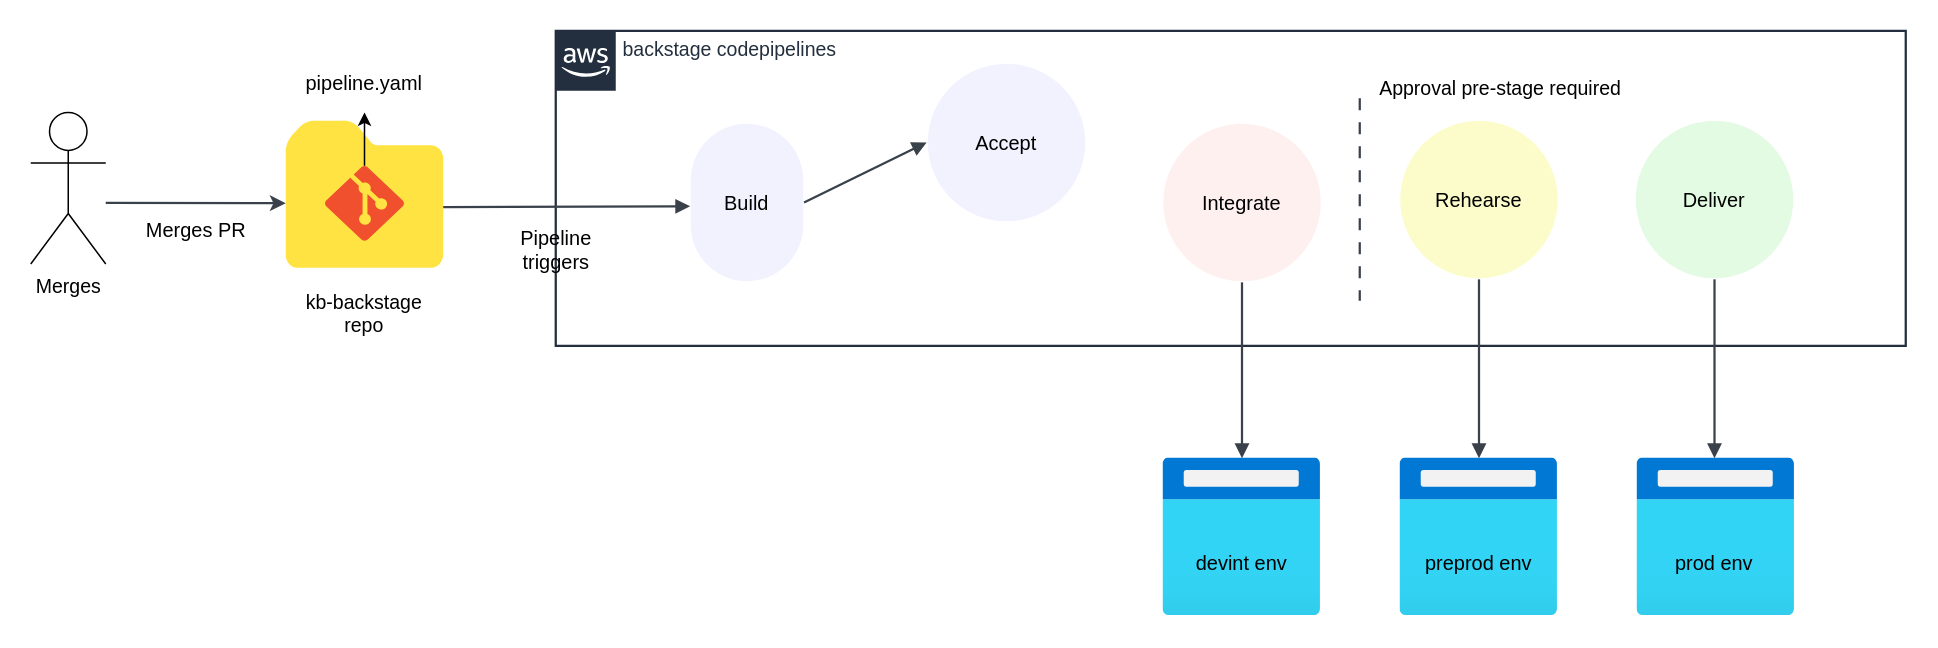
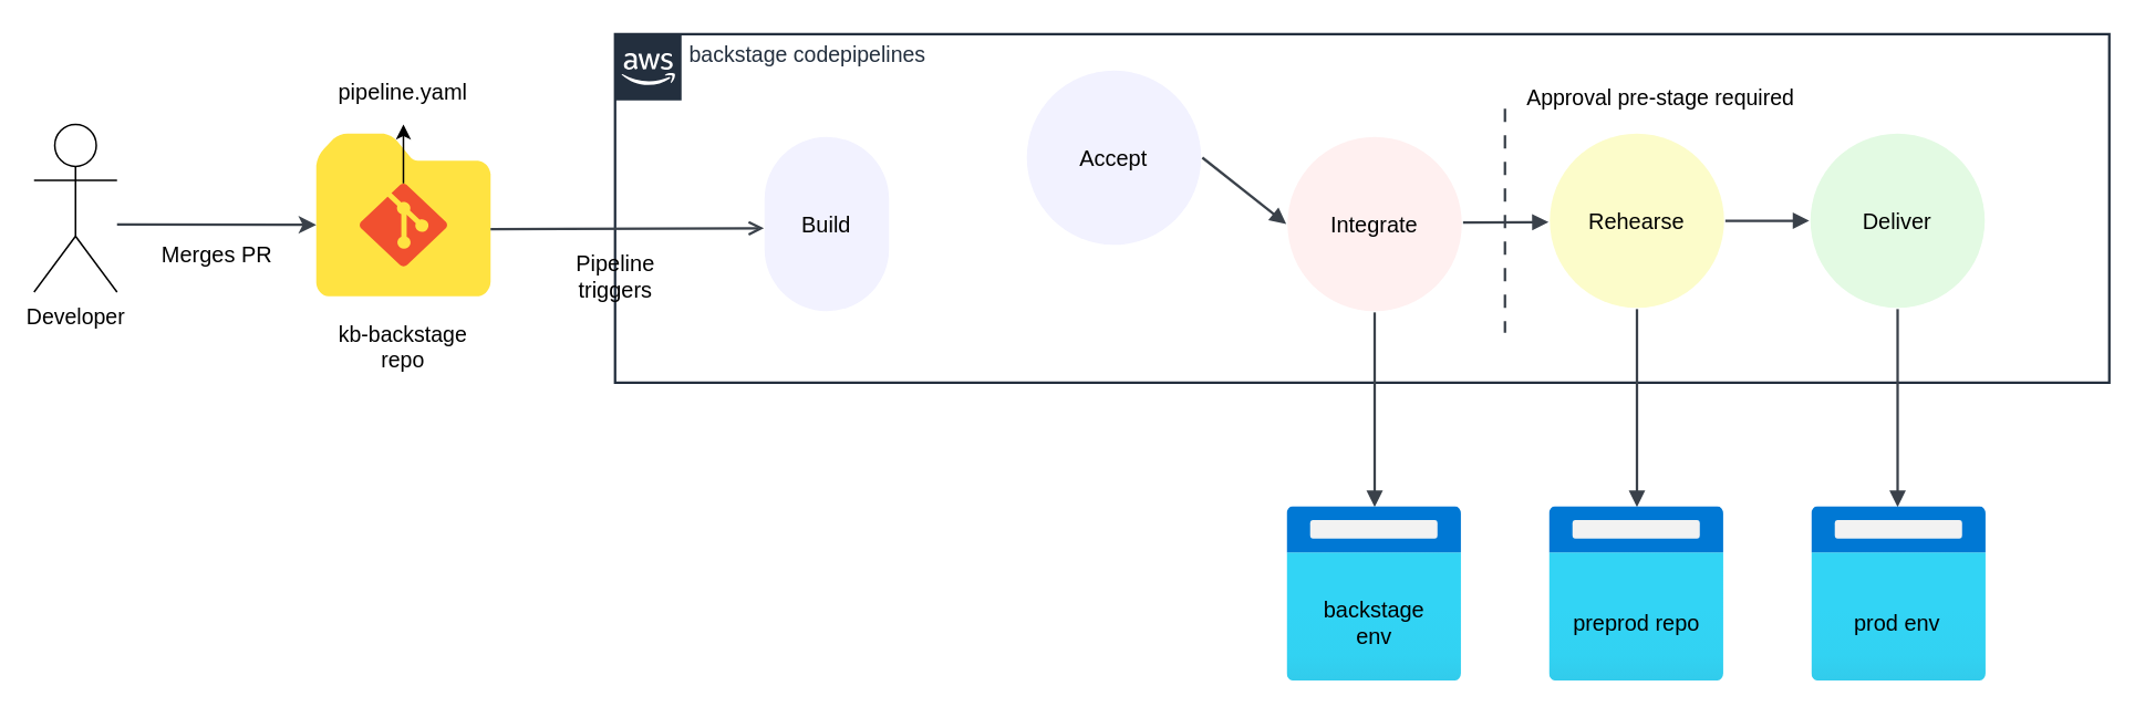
  <mxCell id="0" />
  <mxCell id="1" parent="0" />
  <mxCell id="2" value="backstage codepipelines" style="html=1;overflow=block;blockSpacing=1;whiteSpace=wrap;shape=mxgraph.aws4.group;grIcon=mxgraph.aws4.group_aws_cloud_alt;verticalAlign=top;align=left;grIconSize=40;spacingLeft=45;spacingTop=5;container=1;pointerEvents=0;collapsible=0;recursiveResize=0;fontSize=13;fontColor=#232f3e;spacing=0;strokeColor=#232f3e;strokeOpacity=100;fillOpacity=0;rounded=1;absoluteArcSize=1;arcSize=9;fillColor=#ffffff;strokeWidth=1.5;lucidId=2KGfHWABHawL;" vertex="1" parent="1"><mxGeometry x="370" y="20" width="900" height="210" as="geometry" /></mxCell>
  <mxCell id="3" value="&lt;br&gt;kb-backstage repo" style="html=1;overflow=block;blockSpacing=1;whiteSpace=wrap;verticalLabelPosition=bottom;verticalAlign=top;shape=mxgraph.mscae.enterprise.folder;fontSize=13;spacing=0;strokeColor=none;strokeOpacity=100;fillOpacity=100;rounded=1;absoluteArcSize=1;arcSize=9;fillColor=#ffe342;strokeWidth=1.5;lucidId=eGGf3EeWSj8d;" vertex="1" parent="1"><mxGeometry x="190" y="80" width="105" height="98" as="geometry" /></mxCell>
  <mxCell id="4" style="edgeStyle=orthogonalEdgeStyle;rounded=0;orthogonalLoop=1;jettySize=auto;html=1;exitX=0.5;exitY=0;exitDx=0;exitDy=0;exitPerimeter=0;entryX=0.5;entryY=1;entryDx=0;entryDy=0;" edge="1" parent="1" source="5" target="31"><mxGeometry relative="1" as="geometry" /></mxCell>
  <mxCell id="5" value="" style="html=1;overflow=block;blockSpacing=1;whiteSpace=wrap;verticalLabelPosition=bottom;verticalAlign=top;shape=mxgraph.azure.git_repository;fontSize=13;spacing=0;strokeColor=none;strokeOpacity=100;fillOpacity=100;rounded=1;absoluteArcSize=1;arcSize=9;fillColor=#f1502f;strokeWidth=1.5;lucidId=nGGfZwfqaX4J;" vertex="1" parent="1"><mxGeometry x="216" y="110" width="53" height="50" as="geometry" /></mxCell>
  <mxCell id="6" value="" style="html=1;jettySize=18;whiteSpace=wrap;fontSize=13;strokeColor=#3a414a;strokeOpacity=100;strokeWidth=1.5;rounded=0;startArrow=none;entryX=0;entryY=0.451;entryPerimeter=0;lucidId=VIGfQbbP7d6Y;" edge="1" parent="1"><mxGeometry width="100" height="100" relative="1" as="geometry"><Array as="points" /><mxPoint x="70" y="134.76" as="sourcePoint" /><mxPoint x="190" y="134.958" as="targetPoint" /></mxGeometry></mxCell>
  <mxCell id="7" value="Merges PR" style="html=1;overflow=block;blockSpacing=1;whiteSpace=wrap;fontSize=13.3;fontColor=default;spacing=3.8;strokeOpacity=0;fillOpacity=0;rounded=1;absoluteArcSize=1;arcSize=9;fillColor=#000000;strokeWidth=NaN;lucidId=WJGfb9cCsdo3;" vertex="1" parent="1"><mxGeometry x="85" y="140" width="91" height="26" as="geometry" /></mxCell>
- <mxCell id="8" value="" style="html=1;jettySize=18;whiteSpace=wrap;fontSize=13;strokeColor=#3a414a;strokeOpacity=100;strokeWidth=1.5;rounded=0;startArrow=none;endArrow=block;endFill=1;exitX=1;exitY=0.587;exitPerimeter=0;entryX=-0.005;entryY=0.524;entryPerimeter=0;lucidId=9gIfCkF.RCnO;" edge="1" parent="1" source="3" target="10"><mxGeometry width="100" height="100" relative="1" as="geometry"><Array as="points" /></mxGeometry></mxCell>
+ <mxCell id="8" value="" style="html=1;jettySize=18;whiteSpace=wrap;fontSize=13;strokeColor=#3a414a;strokeOpacity=100;strokeWidth=1.5;rounded=0;startArrow=none;endArrow=open;endFill=1;exitX=1;exitY=0.587;exitPerimeter=0;entryX=-0.005;entryY=0.524;entryPerimeter=0;lucidId=9gIfCkF.RCnO;" edge="1" parent="1" source="3" target="10"><mxGeometry width="100" height="100" relative="1" as="geometry"><Array as="points" /></mxGeometry></mxCell>
  <mxCell id="9" value="Pipeline triggers" style="html=1;overflow=block;blockSpacing=1;whiteSpace=wrap;fontSize=13.3;fontColor=default;spacing=3.8;strokeOpacity=0;fillOpacity=0;rounded=1;absoluteArcSize=1;arcSize=9;fillColor=#000000;strokeWidth=NaN;lucidId=dhIfSlofuEeG;" vertex="1" parent="1"><mxGeometry x="325" y="146" width="91" height="40" as="geometry" /></mxCell>
  <mxCell id="10" value="Build" style="html=1;overflow=block;blockSpacing=1;whiteSpace=wrap;fontSize=13.3;fontColor=default;spacing=3.8;strokeColor=#unset;fillOpacity=100;rounded=1;absoluteArcSize=1;arcSize=210;fillColor=#f2f2ff;strokeWidth=NaN;lucidId=.uJfTwntHmlx;" vertex="1" parent="1"><mxGeometry x="460" y="82" width="75" height="105" as="geometry" /></mxCell>
  <mxCell id="11" value="Accept" style="html=1;overflow=block;blockSpacing=1;whiteSpace=wrap;fontSize=13.3;fontColor=default;spacing=3.8;strokeColor=#unset;fillOpacity=100;rounded=1;absoluteArcSize=1;arcSize=210;fillColor=#f2f2ff;strokeWidth=NaN;lucidId=NvJfhdtLJ-tE;" vertex="1" parent="1"><mxGeometry x="618" y="42" width="105" height="105" as="geometry" /></mxCell>
  <mxCell id="12" value="Integrate" style="html=1;overflow=block;blockSpacing=1;whiteSpace=wrap;fontSize=13.3;fontColor=default;spacing=3.8;strokeColor=#unset;fillOpacity=100;rounded=1;absoluteArcSize=1;arcSize=210;fillColor=#fff0f0;strokeWidth=NaN;lucidId=SvJfvwZKbWyT;" vertex="1" parent="1"><mxGeometry x="775" y="82" width="105" height="105" as="geometry" /></mxCell>
  <mxCell id="13" value="Deliver" style="html=1;overflow=block;blockSpacing=1;whiteSpace=wrap;fontSize=13.3;fontColor=default;spacing=3.8;strokeColor=#unset;fillOpacity=100;rounded=1;absoluteArcSize=1;arcSize=210;fillColor=#e3fae3;strokeWidth=NaN;lucidId=XvJfLVCvKRkf;" vertex="1" parent="1"><mxGeometry x="1090" y="80" width="105" height="105" as="geometry" /></mxCell>
  <mxCell id="14" value="Rehearse" style="html=1;overflow=block;blockSpacing=1;whiteSpace=wrap;fontSize=13.3;fontColor=default;spacing=3.8;strokeColor=#unset;fillOpacity=100;rounded=1;absoluteArcSize=1;arcSize=210;fillColor=#fcfcca;strokeWidth=NaN;lucidId=1vJfNOkxnoZz;" vertex="1" parent="1"><mxGeometry x="933" y="80" width="105" height="105" as="geometry" /></mxCell>
- <mxCell id="15" value="" style="html=1;jettySize=18;whiteSpace=wrap;fontSize=13;strokeColor=#3a414a;strokeOpacity=100;strokeWidth=1.5;rounded=0;startArrow=none;endArrow=block;endFill=1;exitX=1.007;exitY=0.5;exitPerimeter=0;entryX=-0.007;entryY=0.5;entryPerimeter=0;lucidId=7zJfJve8tRrU;" edge="1" parent="1" source="10" target="11"><mxGeometry width="100" height="100" relative="1" as="geometry"><Array as="points" /></mxGeometry></mxCell>
+ <mxCell id="16" value="" style="html=1;jettySize=18;whiteSpace=wrap;fontSize=13;strokeColor=#3a414a;strokeOpacity=100;strokeWidth=1.5;rounded=0;startArrow=none;endArrow=block;endFill=1;exitX=1.007;exitY=0.5;exitPerimeter=0;entryX=-0.007;entryY=0.5;entryPerimeter=0;lucidId=9zJfVqLxqt-A;" edge="1" parent="1" source="11" target="12"><mxGeometry width="100" height="100" relative="1" as="geometry"><Array as="points" /></mxGeometry></mxCell>
+ <mxCell id="17" value="" style="html=1;jettySize=18;whiteSpace=wrap;fontSize=13;strokeColor=#3a414a;strokeOpacity=100;strokeWidth=1.5;rounded=0;startArrow=none;endArrow=block;endFill=1;exitX=1.007;exitY=0.492;exitPerimeter=0;entryX=-0.007;entryY=0.508;entryPerimeter=0;lucidId=-zJf4exI_7D~;" edge="1" parent="1" source="12" target="14"><mxGeometry width="100" height="100" relative="1" as="geometry"><Array as="points" /></mxGeometry></mxCell>
+ <mxCell id="18" value="" style="html=1;jettySize=18;whiteSpace=wrap;fontSize=13;strokeColor=#3a414a;strokeOpacity=100;strokeWidth=1.5;rounded=0;startArrow=none;endArrow=block;endFill=1;exitX=1.007;exitY=0.5;exitPerimeter=0;entryX=-0.007;entryY=0.5;entryPerimeter=0;lucidId=aAJfFo~ju-Pg;" edge="1" parent="1" source="14" target="13"><mxGeometry width="100" height="100" relative="1" as="geometry"><Array as="points" /></mxGeometry></mxCell>
  <mxCell id="19" value="" style="html=1;jettySize=18;whiteSpace=wrap;fontSize=13;strokeColor=#3a414a;strokeOpacity=100;dashed=1;fixDash=1;dashPattern=8 8;strokeWidth=1.5;rounded=0;startArrow=none;endArrow=none;lucidId=BAJfOothU~6G;" edge="1" parent="1"><mxGeometry width="100" height="100" relative="1" as="geometry"><Array as="points" /><mxPoint x="906" y="65" as="sourcePoint" /><mxPoint x="906" y="200" as="targetPoint" /></mxGeometry></mxCell>
  <mxCell id="20" value="Approval pre-stage required" style="html=1;overflow=block;blockSpacing=1;whiteSpace=wrap;fontSize=13;spacing=0;strokeColor=none;strokeOpacity=100;fillOpacity=100;rounded=1;absoluteArcSize=1;arcSize=9;fillColor=none;strokeWidth=1.5;lucidId=TBJfM~yXNxtn;" vertex="1" parent="1"><mxGeometry x="910" y="35" width="180" height="45" as="geometry" /></mxCell>
  <mxCell id="21" value="" style="html=1;jettySize=18;whiteSpace=wrap;fontSize=13;strokeColor=#3a414a;strokeOpacity=100;strokeWidth=1.5;rounded=0;startArrow=none;endArrow=block;endFill=1;exitX=0.5;exitY=1.007;exitPerimeter=0;entryX=0.5;entryY=0;entryPerimeter=0;lucidId=GEJfsWds1fb.;" edge="1" parent="1" source="12"><mxGeometry width="100" height="100" relative="1" as="geometry"><Array as="points" /><mxPoint x="827.5" y="305" as="targetPoint" /></mxGeometry></mxCell>
  <mxCell id="22" value="" style="html=1;jettySize=18;whiteSpace=wrap;fontSize=13;strokeColor=#3a414a;strokeOpacity=100;strokeWidth=1.5;rounded=0;startArrow=none;endArrow=block;endFill=1;exitX=0.5;exitY=1.007;exitPerimeter=0;entryX=0.5;entryY=0;entryPerimeter=0;lucidId=PEJfsBcbeLVV;" edge="1" parent="1" source="14"><mxGeometry width="100" height="100" relative="1" as="geometry"><Array as="points" /><mxPoint x="985.5" y="305" as="targetPoint" /></mxGeometry></mxCell>
  <mxCell id="23" value="" style="html=1;jettySize=18;whiteSpace=wrap;fontSize=13;strokeColor=#3a414a;strokeOpacity=100;strokeWidth=1.5;rounded=0;startArrow=none;endArrow=block;endFill=1;exitX=0.5;exitY=1.007;exitPerimeter=0;entryX=0.5;entryY=0;entryPerimeter=0;lucidId=aFJfdpkm5mFi;" edge="1" parent="1" source="13"><mxGeometry width="100" height="100" relative="1" as="geometry"><Array as="points" /><mxPoint x="1142.5" y="305" as="targetPoint" /></mxGeometry></mxCell>
- <mxCell id="24" value="&lt;font style=&quot;font-size: 13px;&quot;&gt;Merges&lt;/font&gt;" style="shape=umlActor;verticalLabelPosition=bottom;verticalAlign=top;html=1;outlineConnect=0;" vertex="1" parent="1"><mxGeometry x="20" y="74.5" width="50" height="101" as="geometry" /></mxCell>
+ <mxCell id="24" value="&lt;font style=&quot;font-size: 13px;&quot;&gt;Developer&lt;/font&gt;" style="shape=umlActor;verticalLabelPosition=bottom;verticalAlign=top;html=1;outlineConnect=0;" vertex="1" parent="1"><mxGeometry x="20" y="74.5" width="50" height="101" as="geometry" /></mxCell>
  <mxCell id="25" value="" style="image;html=1;points=[];align=center;fontSize=12;image=img/lib/azure2/general/Browser.svg;imageAspect=0;imageBackground=default;" vertex="1" parent="1"><mxGeometry x="775" y="305" width="105" height="105" as="geometry" /></mxCell>
- <mxCell id="26" value="devint env" style="html=1;overflow=block;blockSpacing=1;whiteSpace=wrap;fontSize=13.3;fontColor=default;spacing=3.8;strokeOpacity=0;fillOpacity=0;rounded=1;absoluteArcSize=1;arcSize=9;fillColor=#000000;strokeWidth=NaN;lucidId=lKJfxL3M5LFl;" vertex="1" parent="1"><mxGeometry x="782" y="355" width="91" height="40" as="geometry" /></mxCell>
+ <mxCell id="26" value="backstage env" style="html=1;overflow=block;blockSpacing=1;whiteSpace=wrap;fontSize=13.3;fontColor=default;spacing=3.8;strokeOpacity=0;fillOpacity=0;rounded=1;absoluteArcSize=1;arcSize=9;fillColor=#000000;strokeWidth=NaN;lucidId=lKJfxL3M5LFl;" vertex="1" parent="1"><mxGeometry x="782" y="355" width="91" height="40" as="geometry" /></mxCell>
  <mxCell id="27" value="" style="image;html=1;points=[];align=center;fontSize=12;image=img/lib/azure2/general/Browser.svg;imageAspect=0;" vertex="1" parent="1"><mxGeometry x="933" y="305" width="105" height="105" as="geometry" /></mxCell>
  <mxCell id="28" value="" style="image;html=1;points=[];align=center;fontSize=12;image=img/lib/azure2/general/Browser.svg;imageBackground=none;imageAspect=0;" vertex="1" parent="1"><mxGeometry x="1091" y="305" width="105" height="105" as="geometry" /></mxCell>
- <mxCell id="29" value="preprod env" style="html=1;overflow=block;blockSpacing=1;whiteSpace=wrap;fontSize=13.3;fontColor=default;spacing=3.8;strokeOpacity=0;fillOpacity=0;rounded=1;absoluteArcSize=1;arcSize=9;fillColor=#000000;strokeWidth=NaN;lucidId=lKJfxL3M5LFl;" vertex="1" parent="1"><mxGeometry x="940" y="355" width="91" height="40" as="geometry" /></mxCell>
+ <mxCell id="29" value="preprod repo" style="html=1;overflow=block;blockSpacing=1;whiteSpace=wrap;fontSize=13.3;fontColor=default;spacing=3.8;strokeOpacity=0;fillOpacity=0;rounded=1;absoluteArcSize=1;arcSize=9;fillColor=#000000;strokeWidth=NaN;lucidId=lKJfxL3M5LFl;" vertex="1" parent="1"><mxGeometry x="940" y="355" width="91" height="40" as="geometry" /></mxCell>
  <mxCell id="30" value="prod env" style="html=1;overflow=block;blockSpacing=1;whiteSpace=wrap;fontSize=13.3;fontColor=default;spacing=3.8;strokeOpacity=0;fillOpacity=0;rounded=1;absoluteArcSize=1;arcSize=9;fillColor=#000000;strokeWidth=NaN;lucidId=lKJfxL3M5LFl;" vertex="1" parent="1"><mxGeometry x="1097" y="355" width="91" height="40" as="geometry" /></mxCell>
  <mxCell id="31" value="pipeline.yaml" style="html=1;overflow=block;blockSpacing=1;whiteSpace=wrap;fontSize=13.3;fontColor=default;spacing=3.8;strokeOpacity=0;fillOpacity=0;rounded=1;absoluteArcSize=1;arcSize=9;fillColor=#000000;strokeWidth=NaN;lucidId=dhIfSlofuEeG;" vertex="1" parent="1"><mxGeometry x="197" y="34.5" width="91" height="40" as="geometry" /></mxCell>
